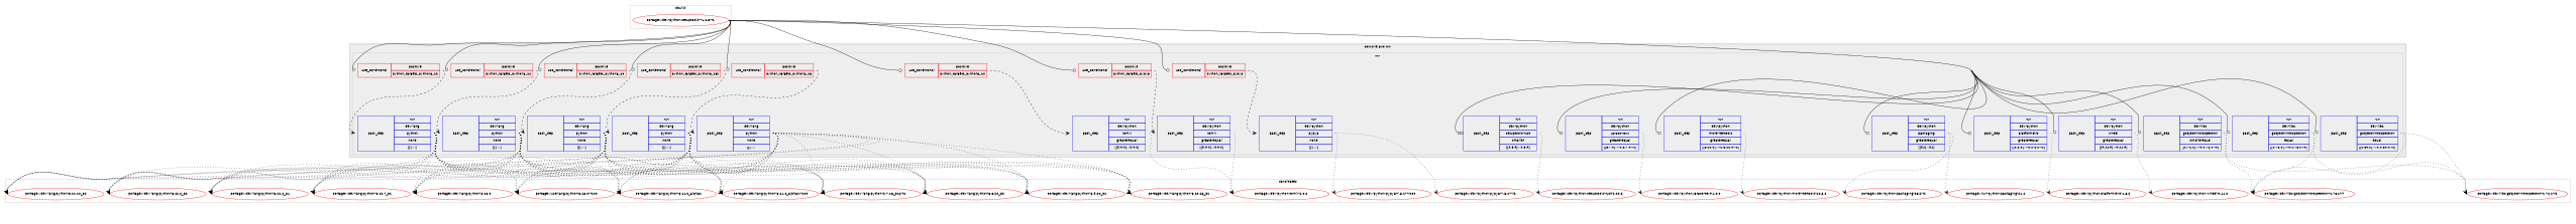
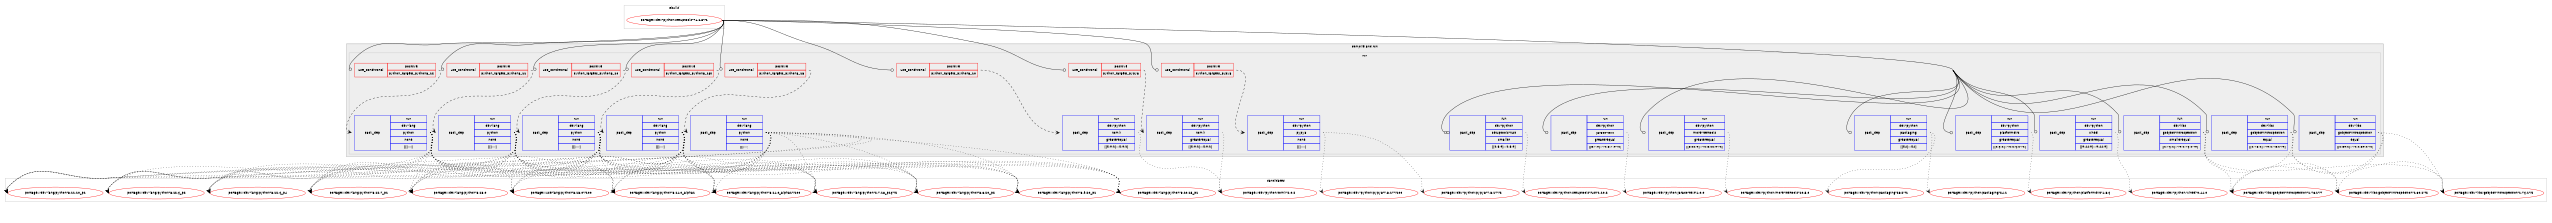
  digraph {
    compound=true
    concentrate=true
    fontname=Helvetica
    fontsize=10
    newrank=true
    rankdir=TB
    ranksep=1.5
    node [color=red fontname=Helvetica fontsize=10]
    edge [arrowhead=vee headport=w style=dotted tailport=e weight=100]
    n1 [label="portage://dev-python/setuptools-74.1.3-r1" width=4]
    n2 [color=blue label=<<TABLE BORDER="0" CELLBORDER="1" CELLSPACING="0" CELLPADDING="4" WIDTH="220"><TR><TD ROWSPAN="6" CELLPADDING="30">pack_dep</TD></TR><TR><TD WIDTH="110">run</TD></TR><TR><TD>dev-python</TD></TR><TR><TD>pypy3</TD></TR><TR><TD>none</TD></TR><TR><TD>[[],,,,]</TD></TR></TABLE>> shape=none]
    n3 [label=<<TABLE BORDER="0" CELLBORDER="1" CELLSPACING="0" CELLPADDING="4"><TR><TD ROWSPAN="3" CELLPADDING="10">use_conditional</TD></TR><TR><TD>positive</TD></TR><TR><TD>python_targets_pypy3</TD></TR></TABLE>> shape=none]
    n4 [color=blue label=<<TABLE BORDER="0" CELLBORDER="1" CELLSPACING="0" CELLPADDING="4" WIDTH="220"><TR><TD ROWSPAN="6" CELLPADDING="30">pack_dep</TD></TR><TR><TD WIDTH="110">run</TD></TR><TR><TD>dev-python</TD></TR><TR><TD>tomli</TD></TR><TR><TD>greaterequal</TD></TR><TR><TD>[[2,0,1],,,2.0.1]</TD></TR></TABLE>> shape=none]
    n5 [label=<<TABLE BORDER="0" CELLBORDER="1" CELLSPACING="0" CELLPADDING="4"><TR><TD ROWSPAN="3" CELLPADDING="10">use_conditional</TD></TR><TR><TD>positive</TD></TR><TR><TD>python_targets_pypy3</TD></TR></TABLE>> shape=none]
    n6 [color=blue label=<<TABLE BORDER="0" CELLBORDER="1" CELLSPACING="0" CELLPADDING="4" WIDTH="220"><TR><TD ROWSPAN="6" CELLPADDING="30">pack_dep</TD></TR><TR><TD WIDTH="110">run</TD></TR><TR><TD>dev-lang</TD></TR><TR><TD>python</TD></TR><TR><TD>none</TD></TR><TR><TD>[[],,,,]</TD></TR></TABLE>> shape=none]
    n7 [label=<<TABLE BORDER="0" CELLBORDER="1" CELLSPACING="0" CELLPADDING="4"><TR><TD ROWSPAN="3" CELLPADDING="10">use_conditional</TD></TR><TR><TD>positive</TD></TR><TR><TD>python_targets_python3_10</TD></TR></TABLE>> shape=none]
    n8 [color=blue label=<<TABLE BORDER="0" CELLBORDER="1" CELLSPACING="0" CELLPADDING="4" WIDTH="220"><TR><TD ROWSPAN="6" CELLPADDING="30">pack_dep</TD></TR><TR><TD WIDTH="110">run</TD></TR><TR><TD>dev-python</TD></TR><TR><TD>tomli</TD></TR><TR><TD>greaterequal</TD></TR><TR><TD>[[2,0,1],,,2.0.1]</TD></TR></TABLE>> shape=none]
    n9 [label=<<TABLE BORDER="0" CELLBORDER="1" CELLSPACING="0" CELLPADDING="4"><TR><TD ROWSPAN="3" CELLPADDING="10">use_conditional</TD></TR><TR><TD>positive</TD></TR><TR><TD>python_targets_python3_10</TD></TR></TABLE>> shape=none]
    n10 [color=blue label=<<TABLE BORDER="0" CELLBORDER="1" CELLSPACING="0" CELLPADDING="4" WIDTH="220"><TR><TD ROWSPAN="6" CELLPADDING="30">pack_dep</TD></TR><TR><TD WIDTH="110">run</TD></TR><TR><TD>dev-lang</TD></TR><TR><TD>python</TD></TR><TR><TD>none</TD></TR><TR><TD>[[],,,,]</TD></TR></TABLE>> shape=none]
    n11 [label=<<TABLE BORDER="0" CELLBORDER="1" CELLSPACING="0" CELLPADDING="4"><TR><TD ROWSPAN="3" CELLPADDING="10">use_conditional</TD></TR><TR><TD>positive</TD></TR><TR><TD>python_targets_python3_11</TD></TR></TABLE>> shape=none]
    n12 [color=blue label=<<TABLE BORDER="0" CELLBORDER="1" CELLSPACING="0" CELLPADDING="4" WIDTH="220"><TR><TD ROWSPAN="6" CELLPADDING="30">pack_dep</TD></TR><TR><TD WIDTH="110">run</TD></TR><TR><TD>dev-lang</TD></TR><TR><TD>python</TD></TR><TR><TD>none</TD></TR><TR><TD>[[],,,,]</TD></TR></TABLE>> shape=none]
    n13 [label=<<TABLE BORDER="0" CELLBORDER="1" CELLSPACING="0" CELLPADDING="4"><TR><TD ROWSPAN="3" CELLPADDING="10">use_conditional</TD></TR><TR><TD>positive</TD></TR><TR><TD>python_targets_python3_12</TD></TR></TABLE>> shape=none]
    n14 [color=blue label=<<TABLE BORDER="0" CELLBORDER="1" CELLSPACING="0" CELLPADDING="4" WIDTH="220"><TR><TD ROWSPAN="6" CELLPADDING="30">pack_dep</TD></TR><TR><TD WIDTH="110">run</TD></TR><TR><TD>dev-lang</TD></TR><TR><TD>python</TD></TR><TR><TD>none</TD></TR><TR><TD>[[],,,,]</TD></TR></TABLE>> shape=none]
    n15 [label=<<TABLE BORDER="0" CELLBORDER="1" CELLSPACING="0" CELLPADDING="4"><TR><TD ROWSPAN="3" CELLPADDING="10">use_conditional</TD></TR><TR><TD>positive</TD></TR><TR><TD>python_targets_python3_13</TD></TR></TABLE>> shape=none]
    n16 [color=blue label=<<TABLE BORDER="0" CELLBORDER="1" CELLSPACING="0" CELLPADDING="4" WIDTH="220"><TR><TD ROWSPAN="6" CELLPADDING="30">pack_dep</TD></TR><TR><TD WIDTH="110">run</TD></TR><TR><TD>dev-lang</TD></TR><TR><TD>python</TD></TR><TR><TD>none</TD></TR><TR><TD>[[],,,,]</TD></TR></TABLE>> shape=none]
    n17 [label=<<TABLE BORDER="0" CELLBORDER="1" CELLSPACING="0" CELLPADDING="4"><TR><TD ROWSPAN="3" CELLPADDING="10">use_conditional</TD></TR><TR><TD>positive</TD></TR><TR><TD>python_targets_python3_13t</TD></TR></TABLE>> shape=none]
    n18 [color=blue label=<<TABLE BORDER="0" CELLBORDER="1" CELLSPACING="0" CELLPADDING="4" WIDTH="220"><TR><TD ROWSPAN="6" CELLPADDING="30">pack_dep</TD></TR><TR><TD WIDTH="110">run</TD></TR><TR><TD>dev-python</TD></TR><TR><TD>jaraco-text</TD></TR><TR><TD>greaterequal</TD></TR><TR><TD>[[3,7,0],,-r1,3.7.0-r1]</TD></TR></TABLE>> shape=none]
    n19 [color=blue label=<<TABLE BORDER="0" CELLBORDER="1" CELLSPACING="0" CELLPADDING="4" WIDTH="220"><TR><TD ROWSPAN="6" CELLPADDING="30">pack_dep</TD></TR><TR><TD WIDTH="110">run</TD></TR><TR><TD>dev-python</TD></TR><TR><TD>more-itertools</TD></TR><TR><TD>greaterequal</TD></TR><TR><TD>[[8,12,0],,-r1,8.12.0-r1]</TD></TR></TABLE>> shape=none]
    n20 [color=blue label=<<TABLE BORDER="0" CELLBORDER="1" CELLSPACING="0" CELLPADDING="4" WIDTH="220"><TR><TD ROWSPAN="6" CELLPADDING="30">pack_dep</TD></TR><TR><TD WIDTH="110">run</TD></TR><TR><TD>dev-python</TD></TR><TR><TD>packaging</TD></TR><TR><TD>greaterequal</TD></TR><TR><TD>[[24],,,24]</TD></TR></TABLE>> shape=none]
    n21 [color=blue label=<<TABLE BORDER="0" CELLBORDER="1" CELLSPACING="0" CELLPADDING="4" WIDTH="220"><TR><TD ROWSPAN="6" CELLPADDING="30">pack_dep</TD></TR><TR><TD WIDTH="110">run</TD></TR><TR><TD>dev-python</TD></TR><TR><TD>platformdirs</TD></TR><TR><TD>greaterequal</TD></TR><TR><TD>[[2,6,2],,-r1,2.6.2-r1]</TD></TR></TABLE>> shape=none]
    n22 [color=blue label=<<TABLE BORDER="0" CELLBORDER="1" CELLSPACING="0" CELLPADDING="4" WIDTH="220"><TR><TD ROWSPAN="6" CELLPADDING="30">pack_dep</TD></TR><TR><TD WIDTH="110">run</TD></TR><TR><TD>dev-python</TD></TR><TR><TD>wheel</TD></TR><TR><TD>greaterequal</TD></TR><TR><TD>[[0,44,0],,,0.44.0]</TD></TR></TABLE>> shape=none]
    n23 [color=blue label=<<TABLE BORDER="0" CELLBORDER="1" CELLSPACING="0" CELLPADDING="4" WIDTH="220"><TR><TD ROWSPAN="6" CELLPADDING="30">pack_dep</TD></TR><TR><TD WIDTH="110">run</TD></TR><TR><TD>dev-libs</TD></TR><TR><TD>gobject-introspection</TD></TR><TR><TD>equal</TD></TR><TR><TD>[[1,78,1],,-r0,1.78.1-r0]</TD></TR></TABLE>> shape=none]
    n24 [color=blue label=<<TABLE BORDER="0" CELLBORDER="1" CELLSPACING="0" CELLPADDING="4" WIDTH="220"><TR><TD ROWSPAN="6" CELLPADDING="30">pack_dep</TD></TR><TR><TD WIDTH="110">run</TD></TR><TR><TD>dev-libs</TD></TR><TR><TD>gobject-introspection</TD></TR><TR><TD>equal</TD></TR><TR><TD>[[1,80,1],,-r1,1.80.1-r1]</TD></TR></TABLE>> shape=none]
    n25 [color=blue label=<<TABLE BORDER="0" CELLBORDER="1" CELLSPACING="0" CELLPADDING="4" WIDTH="220"><TR><TD ROWSPAN="6" CELLPADDING="30">pack_dep</TD></TR><TR><TD WIDTH="110">run</TD></TR><TR><TD>dev-libs</TD></TR><TR><TD>gobject-introspection</TD></TR><TR><TD>smallerequal</TD></TR><TR><TD>[[1,76,1],,-r0,1.76.1-r0]</TD></TR></TABLE>> shape=none]
    n26 [color=blue label=<<TABLE BORDER="0" CELLBORDER="1" CELLSPACING="0" CELLPADDING="4" WIDTH="220"><TR><TD ROWSPAN="6" CELLPADDING="30">pack_dep</TD></TR><TR><TD WIDTH="110">run</TD></TR><TR><TD>dev-python</TD></TR><TR><TD>setuptools-rust</TD></TR><TR><TD>smaller</TD></TR><TR><TD>[[1,8,0],,,1.8.0]</TD></TR></TABLE>> shape=none]
    n27 [label="portage://dev-python/tomli-2.0.2" width=4]
    n28 [label="portage://dev-python/pypy3-7.3.17-r2" width=4]
    n29 [label="portage://dev-python/pypy3-7.3.17-r100" width=4]
    n30 [label="portage://dev-lang/python-3.14.0_alpha1-r100" width=4]
    n31 [label="portage://dev-lang/python-3.14.0_alpha1" width=4]
    n32 [label="portage://use-lang/python-3.13.0-r100" width=4]
    n33 [label="portage://dev-lang/python-3.13.0" width=4]
    n34 [label="portage://dev-lang/python-3.12.7_p1" width=4]
    n35 [label="portage://dev-lang/python-3.12.6_p4" width=4]
    n36 [label="portage://dev-lang/python-3.12.6_p2" width=4]
    n37 [label="portage://dev-lang/python-3.11.10_p1" width=4]
    n38 [label="portage://dev-lang/python-3.10.15_p1" width=4]
    n39 [label="portage://dev-lang/python-3.9.20_p1" width=4]
    n40 [label="portage://dev-lang/python-3.8.20_p2" width=4]
    n41 [label="portage://dev-lang/python-2.7.18_p16-r2" width=4]
    n42 [label="portage://dev-python/jaraco-text-4.0.0" width=4]
    n43 [label="portage://dev-python/more-itertools-10.5.0" width=4]
-   n44 [label="portage://run-python/packaging-24.1" width=4]
+   n44 [label="portage://dev-python/packaging-24.1" width=4]
    n45 [label="portage://dev-python/packaging-23.2-r1" width=4]
    n46 [label="portage://dev-python/platformdirs-4.3.6" width=4]
    n47 [label="portage://dev-python/wheel-0.44.0" width=4]
+   n48 [label="portage://dev-libs/gobject-introspection-1.80.1-r2" width=4]
    n49 [label="portage://dev-libs/gobject-introspection-1.78.1-r7" width=4]
    n50 [label="portage://dev-libs/gobject-introspection-1.76.1-r2" width=4]
    n51 [label="portage://dev-python/setuptools-rust-1.10.2" width=4]
    subgraph cluster_1 {
      color=gray
      label=<<i>ebuild</i>>
      n1
    }
    subgraph cluster_2 {
      color=gray
      label=<<i>dependencies</i>>
      subgraph cluster_3 {
        color=gray
        fillcolor="#eeeeee"
        label=<<i>compile</i>>
        style=filled
      }
      subgraph cluster_4 {
        color=gray
        fillcolor="#eeeeee"
        label=<<i>compile and run</i>>
        style=filled
      }
      subgraph cluster_5 {
        color=gray
        fillcolor="#eeeeee"
        label=<<i>run</i>>
        style=filled
        subgraph sub_6 {
          color=gray
          fillcolor="#eeeeee"
          label=<<i>run</i>>
          style=filled
          n3
          subgraph sub_7 {
            color=gray
            fillcolor="#eeeeee"
            label=<<i>run</i>>
            style=filled
            n2
          }
        }
        subgraph sub_8 {
          color=gray
          fillcolor="#eeeeee"
          label=<<i>run</i>>
          style=filled
          n5
          subgraph sub_9 {
            color=gray
            fillcolor="#eeeeee"
            label=<<i>run</i>>
            style=filled
            n4
          }
        }
        subgraph sub_10 {
          color=gray
          fillcolor="#eeeeee"
          label=<<i>run</i>>
          style=filled
          n7
          subgraph sub_11 {
            color=gray
            fillcolor="#eeeeee"
            label=<<i>run</i>>
            style=filled
            n6
          }
        }
        subgraph sub_12 {
          color=gray
          fillcolor="#eeeeee"
          label=<<i>run</i>>
          style=filled
          n9
          subgraph sub_13 {
            color=gray
            fillcolor="#eeeeee"
            label=<<i>run</i>>
            style=filled
            n8
          }
        }
        subgraph sub_14 {
          color=gray
          fillcolor="#eeeeee"
          label=<<i>run</i>>
          style=filled
          n11
          subgraph sub_15 {
            color=gray
            fillcolor="#eeeeee"
            label=<<i>run</i>>
            style=filled
            n10
          }
        }
        subgraph sub_16 {
          color=gray
          fillcolor="#eeeeee"
          label=<<i>run</i>>
          style=filled
          n13
          subgraph sub_17 {
            color=gray
            fillcolor="#eeeeee"
            label=<<i>run</i>>
            style=filled
            n12
          }
        }
        subgraph sub_18 {
          color=gray
          fillcolor="#eeeeee"
          label=<<i>run</i>>
          style=filled
          n15
          subgraph sub_19 {
            color=gray
            fillcolor="#eeeeee"
            label=<<i>run</i>>
            style=filled
            n14
          }
        }
        subgraph sub_20 {
          color=gray
          fillcolor="#eeeeee"
          label=<<i>run</i>>
          style=filled
          n17
          subgraph sub_21 {
            color=gray
            fillcolor="#eeeeee"
            label=<<i>run</i>>
            style=filled
            n16
          }
        }
        subgraph sub_22 {
          color=gray
          fillcolor="#eeeeee"
          label=<<i>run</i>>
          style=filled
          n18
        }
        subgraph sub_23 {
          color=gray
          fillcolor="#eeeeee"
          label=<<i>run</i>>
          style=filled
          n19
        }
        subgraph sub_24 {
          color=gray
          fillcolor="#eeeeee"
          label=<<i>run</i>>
          style=filled
          n20
        }
        subgraph sub_25 {
          color=gray
          fillcolor="#eeeeee"
          label=<<i>run</i>>
          style=filled
          n21
        }
        subgraph sub_26 {
          color=gray
          fillcolor="#eeeeee"
          label=<<i>run</i>>
          style=filled
          n22
        }
        subgraph sub_27 {
          color=gray
          fillcolor="#eeeeee"
          label=<<i>run</i>>
          style=filled
          n23
        }
        subgraph sub_28 {
          color=gray
          fillcolor="#eeeeee"
          label=<<i>run</i>>
          style=filled
          n24
        }
        subgraph sub_29 {
          color=gray
          fillcolor="#eeeeee"
          label=<<i>run</i>>
          style=filled
          n25
        }
        subgraph sub_30 {
          color=gray
          fillcolor="#eeeeee"
          label=<<i>run</i>>
          style=filled
          n26
        }
      }
    }
    subgraph cluster_31 {
      color=gray
      label=<<i>candidates</i>>
      rank=same
      subgraph sub_32 {
        color=black
        label=<<i>candidates</i>>
        nodesep=1
        rank=same
        n30
        n31
        n32
        n33
        n34
        n35
        n36
        n37
        n38
        n39
        n40
        n41
      }
      subgraph sub_33 {
        color=black
        label=<<i>candidates</i>>
        nodesep=1
        rank=same
        n27
      }
      subgraph sub_34 {
        color=black
        label=<<i>candidates</i>>
        nodesep=1
        rank=same
        n28
        n29
      }
      subgraph sub_35 {
        color=black
        label=<<i>candidates</i>>
        nodesep=1
        rank=same
        n30
        n31
        n32
        n33
        n34
        n35
        n36
        n37
        n38
        n39
        n40
        n41
      }
      subgraph sub_36 {
        color=black
        label=<<i>candidates</i>>
        nodesep=1
        rank=same
        n27
      }
      subgraph sub_37 {
        color=black
        label=<<i>candidates</i>>
        nodesep=1
        rank=same
        n30
        n31
        n32
        n33
        n34
        n35
        n36
        n37
        n38
        n39
        n40
        n41
      }
      subgraph sub_38 {
        color=black
        label=<<i>candidates</i>>
        nodesep=1
        rank=same
        n30
        n31
        n32
        n33
        n34
        n35
        n36
        n37
        n38
        n39
        n40
        n41
      }
      subgraph sub_39 {
        color=black
        label=<<i>candidates</i>>
        nodesep=1
        rank=same
        n30
        n31
        n32
        n33
        n34
        n35
        n36
        n37
        n38
        n39
        n40
        n41
      }
      subgraph sub_40 {
        color=black
        label=<<i>candidates</i>>
        nodesep=1
        rank=same
        n42
      }
      subgraph sub_41 {
        color=black
        label=<<i>candidates</i>>
        nodesep=1
        rank=same
        n43
      }
      subgraph sub_42 {
        color=black
        label=<<i>candidates</i>>
        nodesep=1
        rank=same
        n44
        n45
      }
      subgraph sub_43 {
        color=black
        label=<<i>candidates</i>>
        nodesep=1
        rank=same
        n46
      }
      subgraph sub_44 {
        color=black
        label=<<i>candidates</i>>
        nodesep=1
        rank=same
        n47
      }
      subgraph sub_45 {
        color=black
        label=<<i>candidates</i>>
        nodesep=1
        rank=same
+       n48
        n49
        n50
      }
      subgraph sub_46 {
        color=black
        label=<<i>candidates</i>>
        nodesep=1
        rank=same
+       n48
        n49
        n50
      }
      subgraph sub_47 {
        color=black
        label=<<i>candidates</i>>
        nodesep=1
        rank=same
+       n48
        n49
        n50
      }
      subgraph sub_48 {
        color=black
        label=<<i>candidates</i>>
        nodesep=1
        rank=same
        n51
      }
    }
    n1 -> n3 [arrowhead=odot style=solid weight=20]
    n1 -> n5 [arrowhead=odot style=solid weight=20]
    n1 -> n7 [arrowhead=odot style=solid weight=20]
    n1 -> n9 [arrowhead=odot style=solid weight=20]
    n1 -> n11 [arrowhead=odot style=solid weight=20]
    n1 -> n13 [arrowhead=odot style=solid weight=20]
    n1 -> n15 [arrowhead=odot style=solid weight=20]
    n1 -> n17 [arrowhead=odot style=solid weight=20]
    n1 -> n18 [arrowhead=odot style=solid weight=20]
    n1 -> n19 [arrowhead=odot style=solid weight=20]
    n1 -> n20 [arrowhead=odot style=solid weight=20]
    n1 -> n21 [arrowhead=odot style=solid weight=20]
    n1 -> n22 [arrowhead=odot style=solid weight=20]
    n1 -> n23 [arrowhead=odot style=solid weight=20]
    n1 -> n24 [arrowhead=odot style=solid weight=20]
    n1 -> n25 [arrowhead=odot style=solid weight=20]
    n1 -> n26 [arrowhead=odot style=solid weight=20]
    n2 -> n28
    n2 -> n29
    n3 -> n2 [style=dashed weight=20]
    n4 -> n27
    n5 -> n4 [style=dashed weight=20]
    n6 -> n30
    n6 -> n31
    n6 -> n32
    n6 -> n33
    n6 -> n34
    n6 -> n35
    n6 -> n36
    n6 -> n37
    n6 -> n38
    n6 -> n39
    n6 -> n40
    n6 -> n41
    n7 -> n6 [style=dashed weight=20]
    n8 -> n27
    n9 -> n8 [style=dashed weight=20]
    n10 -> n30
    n10 -> n31
    n10 -> n32
    n10 -> n33
    n10 -> n34
    n10 -> n35
    n10 -> n36
    n10 -> n37
    n10 -> n38
    n10 -> n39
    n10 -> n40
    n10 -> n41
    n11 -> n10 [style=dashed weight=20]
    n12 -> n30
    n12 -> n31
    n12 -> n32
    n12 -> n33
    n12 -> n34
    n12 -> n35
    n12 -> n36
    n12 -> n37
    n12 -> n38
    n12 -> n39
    n12 -> n40
    n12 -> n41
    n13 -> n12 [style=dashed weight=20]
    n14 -> n30
    n14 -> n31
    n14 -> n32
    n14 -> n33
    n14 -> n34
    n14 -> n35
    n14 -> n36
    n14 -> n37
    n14 -> n38
    n14 -> n39
    n14 -> n40
    n14 -> n41
    n15 -> n14 [style=dashed weight=20]
    n16 -> n30
    n16 -> n31
    n16 -> n32
    n16 -> n33
    n16 -> n34
    n16 -> n35
    n16 -> n36
    n16 -> n37
    n16 -> n38
    n16 -> n39
    n16 -> n40
    n16 -> n41
    n17 -> n16 [style=dashed weight=20]
    n18 -> n42
    n19 -> n43
    n20 -> n44
    n20 -> n45
    n21 -> n46
    n22 -> n47
+   n23 -> n48
    n23 -> n49
    n23 -> n50
+   n24 -> n48
    n24 -> n49
    n24 -> n50
+   n25 -> n48
    n25 -> n49
    n25 -> n50
    n26 -> n51
  }
